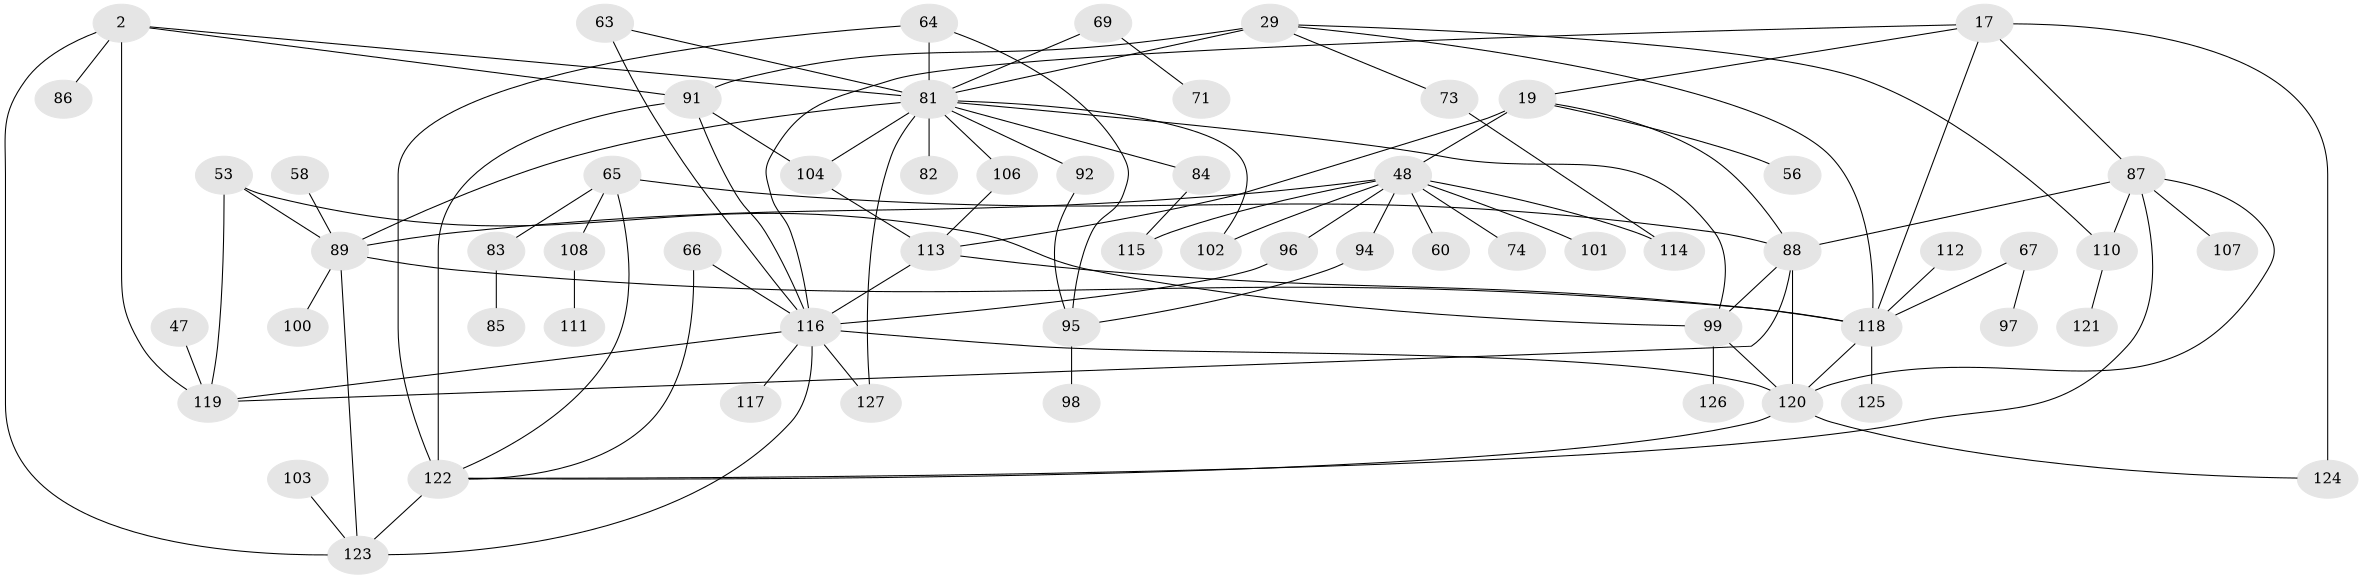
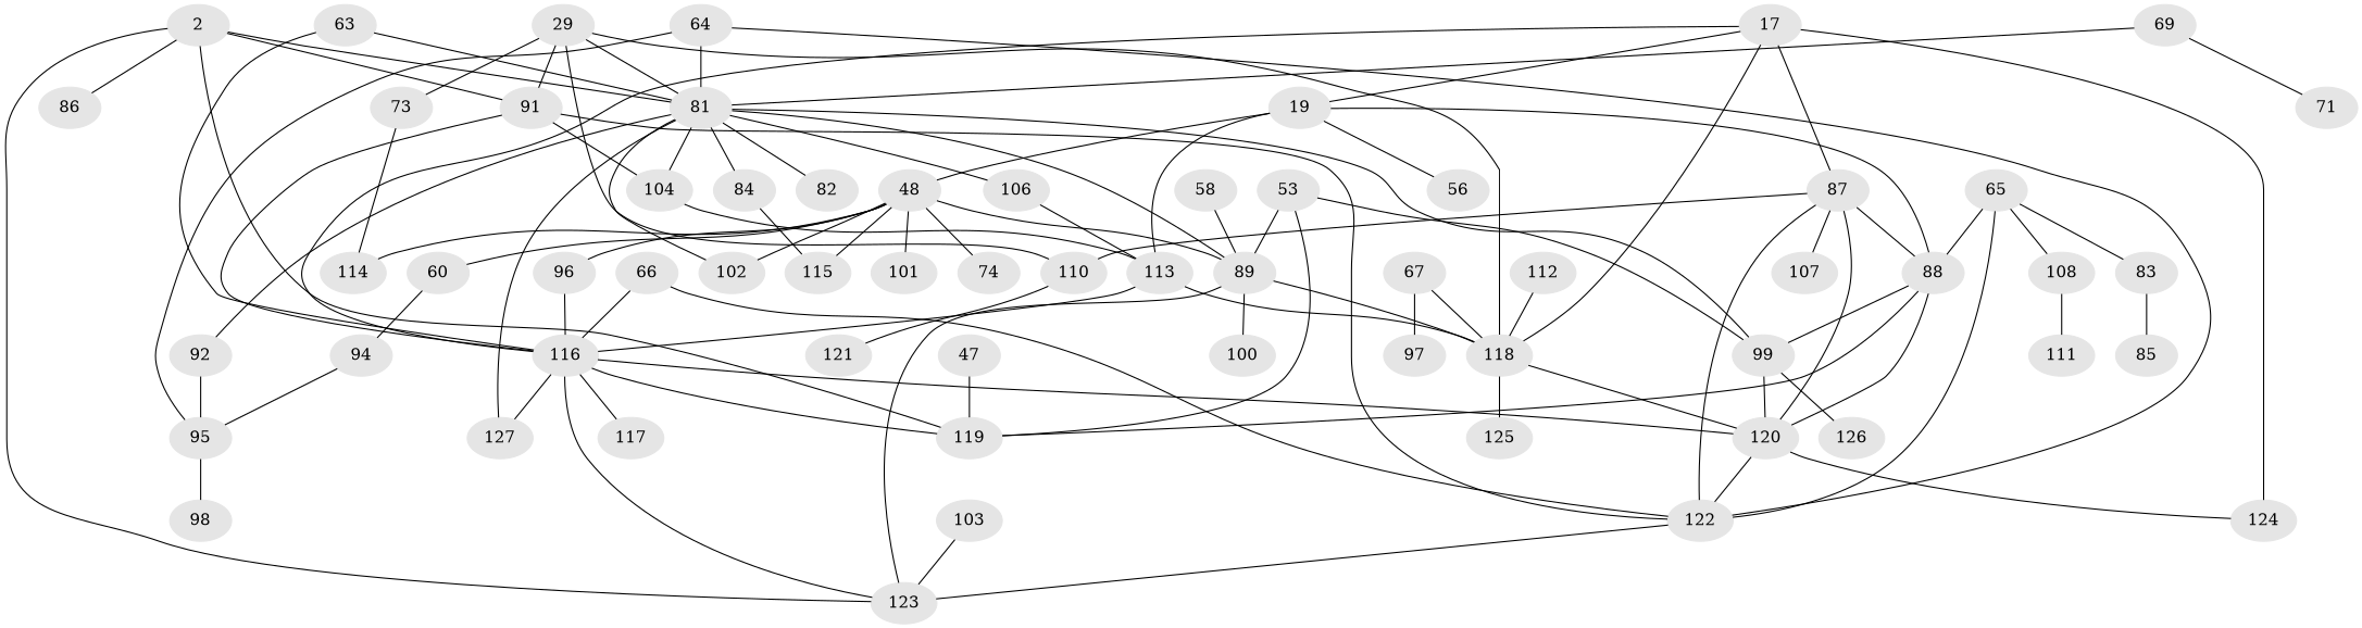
  graph {
    node [color=gray90 style=filled]
    81 [super="+18+51+52"]
    89 [super="+55+62"]
    102 [super="+75"]
    99 [super="+28"]
    82
    84
    92
    104 [super="+90+11"]
    106
    127
    2
    86
    91 [super="+4+45"]
    119 [super="+9"]
    123 [super="+68"]
    116 [super="+24+44+80"]
    122 [super="+7+6+15+109"]
    19 [super="+14+16"]
    48 [super="+39"]
    56
    88 [super="+21+10"]
    113 [super="+93"]
    17
    87 [super="+32+42+46+59+72+70+78+79"]
    118 [super="+23+41"]
    124 [super="+77"]
    110
    107
    120 [super="+37+54+49"]
    117
    125
    60
    74 [super="+61"]
    94
    96 [super="+26+76"]
    101
    114
    115
    29 [super="+13"]
    73
    121
    47
    100
    95
    53
    126
    58
    63
    64 [super="+36"]
    98
    65 [super="+38+40"]
    83
    108
    85
    111
    66 [super="+50"]
    67
    97
    69
    71
    103
    112
    81 -- 89
    81 -- 102
    81 -- 99
    81 -- 82
    81 -- 84
    81 -- 92
    81 -- 104
    81 -- 106
    81 -- 127
    89 -- 123
    89 -- 118
    89 -- 100
    99 -- 120
    99 -- 126
    84 -- 115
    92 -- 95
    104 -- 113
    106 -- 113
    2 -- 81 [weight=2]
    2 -- 86
    2 -- 91
    2 -- 119 [weight=2]
    2 -- 123
    91 -- 104
    91 -- 116
    91 -- 122 [weight=2]
    116 -- 127
    116 -- 119
    116 -- 123
    116 -- 120 [weight=2]
    116 -- 117
    122 -- 123
    19 -- 48 [weight=2]
    19 -- 56
    19 -- 88
    19 -- 113
    48 -- 89 [weight=2]
    48 -- 102
    48 -- 60
    48 -- 74
-   48 -- 94
+   60 -- 94
    48 -- 96
    48 -- 101
    48 -- 114
    48 -- 115
    88 -- 99 [weight=2]
    88 -- 119
    88 -- 120
    113 -- 116
    113 -- 118
    17 -- 116
    17 -- 19
    17 -- 87
    17 -- 118
    17 -- 124 [weight=2]
    87 -- 122
    87 -- 88
    87 -- 110
    87 -- 107
    87 -- 120
    118 -- 120
    118 -- 125
    110 -- 121
    120 -- 122
    120 -- 124
    94 -- 95
    96 -- 116
    29 -- 81
    29 -- 91 [weight=2]
    29 -- 118
    29 -- 110
    29 -- 73
    73 -- 114
    47 -- 119
    95 -- 98
    53 -- 89
    53 -- 99
    53 -- 119
    58 -- 89
    63 -- 81
    63 -- 116
    64 -- 81 [weight=3]
    64 -- 122 [weight=2]
    64 -- 95
    65 -- 122
    65 -- 88 [weight=2]
    65 -- 83
    65 -- 108
    83 -- 85
    108 -- 111
    66 -- 116
    66 -- 122
    67 -- 118
    67 -- 97
    69 -- 81
    69 -- 71
    103 -- 123
    112 -- 118
  }
